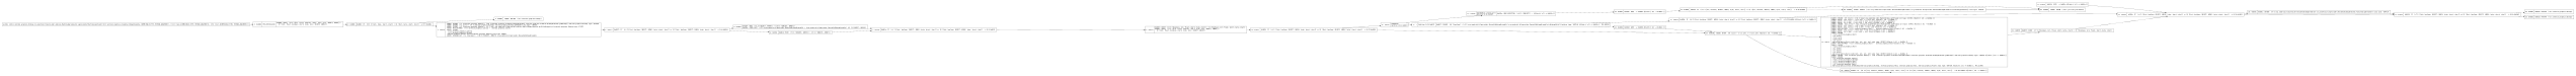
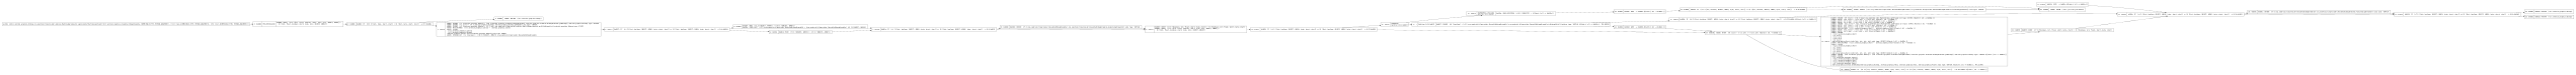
  digraph {
    fontname="JetBrains Mono"
    rankdir=LR
    node [fontname="JetBrains Mono" shape=record]
    edge [fontname="JetBrains Mono"]
    n1 [label="{0\:\ 0x0000|MTH_ENTER_BLOCK\l|0x0000: CONST  (r0 I:?[int, float, boolean, short, byte, char, OBJECT, ARRAY]) = \l  (0 ?[int, float, boolean, short, byte, char, OBJECT, ARRAY])\l \l}"]
    n2 [label="{1\:\ 0x0001|0x0001: IF  (r13 I:?[int, byte, short, char]) \> (0 ?[int, byte, short, char])  \-\> B:3:0x0004 \l}"]
    n3 [label="{2\:\ 0x0003|0x0003: RETURN  (r0 I:android.graphics.Bitmap) \l}"]
    n4 [label="{3\:\ 0x0004|0x0004: INVOKE  (r1 I:android.graphics.Bitmap) = (r10 I:android.graphics.drawable.BitmapDrawable) android.graphics.drawable.BitmapDrawable.getBitmap():android.graphics.Bitmap type: VIRTUAL \l0x0008: INVOKE  (r1 I:int) = (r1 I:android.graphics.Bitmap) android.graphics.Bitmap.getWidth():int type: VIRTUAL \l0x000c: INVOKE  (r2 I:android.graphics.Bitmap) = (r1 I:int) org.osmdroid.tileprovider.modules.MapTileApproximater.getTileBitmap(int):android.graphics.Bitmap type: STATIC \l0x0010: NEW_INSTANCE  (r3 I:android.graphics.Canvas) =  android.graphics.Canvas \l0x0012: INVOKE  \l  (r3 I:android.graphics.Canvas)\l  (r2 I:android.graphics.Bitmap)\l android.graphics.Canvas.\<init\>(android.graphics.Bitmap):void type: DIRECT \l0x0015: INSTANCE_OF  (r4 I:boolean) = (r10 I:?[OBJECT, ARRAY]) org.osmdroid.tileprovider.ReusableBitmapDrawable \l}"]
    n5 [label="{4\:\ 0x0017|0x0017: IF  (r4 I:?[int, boolean, OBJECT, ARRAY, byte, short, char]) == (0 ?[int, boolean, OBJECT, ARRAY, byte, short, char])  \-\> B:6:0x001d \l}"]
    n6 [label="{5\:\ 0x0019|0x0019: MOVE  (r5 I:?[OBJECT, ARRAY]) = (r10 I:?[OBJECT, ARRAY]) \l0x001a: CHECK_CAST  (r5 I:org.osmdroid.tileprovider.ReusableBitmapDrawable) = (org.osmdroid.tileprovider.ReusableBitmapDrawable) (r5 I:?[OBJECT, ARRAY]) \l}"]
    n7 [label="{6\:\ 0x001d|0x001d: MOVE  (r5 I:?[OBJECT, ARRAY]) = (r0 I:?[OBJECT, ARRAY]) \l}"]
    n8 [label="{7\:\ 0x001e|0x001e: IF  (r4 I:?[int, boolean, OBJECT, ARRAY, byte, short, char]) == (0 ?[int, boolean, OBJECT, ARRAY, byte, short, char])  \-\> B:9:0x0023 \l}"]
+   n9 [label="{8\:\ 0x0020|0x0020: INVOKE  (r5 I:org.osmdroid.tileprovider.ReusableBitmapDrawable) org.osmdroid.tileprovider.ReusableBitmapDrawable.beginUsingDrawable():void type: VIRTUAL \l}"]
    n10 [label="{9\:\ 0x0023|0x0023: CONST  (r6 I:?[boolean, int, float, short, byte, char]) = (1 ?[boolean, int, float, short, byte, char]) \l0x0024: CONST  (r7 I:?[int, float, boolean, short, byte, char, OBJECT, ARRAY]) = \l  (0 ?[int, float, boolean, short, byte, char, OBJECT, ARRAY])\l \l}"]
    n11 [label="{10\:\ 0x0025|0x0025: IF  (r4 I:?[int, boolean, OBJECT, ARRAY, byte, short, char]) == (0 ?[int, boolean, OBJECT, ARRAY, byte, short, char])  \-\> B:17:0x0030 \l}"]
    n12 [label="{11\:\ 0x0027|SYNTHETIC\lSplitter:B:11:0x0027\l}"]
    n13 [label="{17\:\ 0x0030|0x0030: ARITH  (r8 I:int) = (r1 I:int) \>\> (r13 I:int) A[Catch:\{ all \-\> 0x002e \}]\l}"]
    n14 [label="{12\:\ ?|Splitter:B:11:0x0027\l|0x0027: INVOKE  (r8 I:boolean) = (r5 I:org.osmdroid.tileprovider.ReusableBitmapDrawable) org.osmdroid.tileprovider.ReusableBitmapDrawable.isBitmapValid():boolean type: VIRTUAL A[Catch:\{ all \-\> 0x002e \}, TRY_ENTER]\l}"]
-   n15 [label="{15\:\ 0x002e|ExcHandler: static null\lSplitter:B:11:0x0027\l|0x002e: MOVE_EXCEPTION  (r10 I:?[OBJECT]) =  A[Catch:\{ all \-\> 0x002e \}]\l}"]
+   n15 [label="{15\:\ 0x002e|ExcHandler: all null\lSplitter:B:11:0x0027\l|0x002e: MOVE_EXCEPTION  (r10 I:?[OBJECT]) =  A[Catch:\{ all \-\> 0x002e \}]\l}"]
    n16 [label="{18\:\ 0x0032|0x0032: IF  (r8 I:?[int, boolean, OBJECT, ARRAY, byte, short, char]) != (0 ?[int, boolean, OBJECT, ARRAY, byte, short, char])  \-\> B:20:0x0035 A[Catch:\{ all \-\> 0x002e \}]\l}"]
    n17 [label="{20\:\ 0x0035|0x0035: INVOKE  (r9 I:int) = (r11 I:long) org.osmdroid.util.MapTileIndex.getX(long):int type: STATIC A[Catch:\{ all \-\> 0x002e \}]\l0x0039: ARITH  (r13 I:int) = (r6 I:int) \<\< (r13 I:int) A[Catch:\{ all \-\> 0x002e \}]\l0x003b: ARITH  (r9 I:int) = (r9 I:int) % (r13 I:int) A[Catch:\{ all \-\> 0x002e \}]\l0x003c: ARITH  (r9 I:int) = (r9 I:int) * (r8 I:int) A[Catch:\{ all \-\> 0x002e \}]\l0x003e: INVOKE  (r11 I:int) = (r11 I:long) org.osmdroid.util.MapTileIndex.getY(long):int type: STATIC A[Catch:\{ all \-\> 0x002e \}]\l0x0042: ARITH  (r11 I:int) = (r11 I:int) % (r13 I:int) A[Catch:\{ all \-\> 0x002e \}]\l0x0043: ARITH  (r11 I:int) = (r11 I:int) * (r8 I:int) A[Catch:\{ all \-\> 0x002e \}]\l0x0045: NEW_INSTANCE  (r12 I:android.graphics.Rect) =  android.graphics.Rect A[Catch:\{ all \-\> 0x002e \}]\l0x0047: ARITH  (r13 I:int) = (r9 I:int) + (r8 I:int) A[Catch:\{ all \-\> 0x002e \}]\l0x0049: ARITH  (r8 I:int) = (r8 I:int) + (r11 I:int) A[Catch:\{ all \-\> 0x002e \}]\l0x004a: INVOKE  \l  (r12 I:android.graphics.Rect)\l  (r9 I:int)\l  (r11 I:int)\l  (r13 I:int)\l  (r8 I:int)\l android.graphics.Rect.\<init\>(int, int, int, int):void type: DIRECT A[Catch:\{ all \-\> 0x002e \}]\l0x004d: NEW_INSTANCE  (r11 I:android.graphics.Rect) =  android.graphics.Rect A[Catch:\{ all \-\> 0x002e \}]\l0x004f: INVOKE  \l  (r11 I:android.graphics.Rect)\l  (r7 I:int)\l  (r7 I:int)\l  (r1 I:int)\l  (r1 I:int)\l android.graphics.Rect.\<init\>(int, int, int, int):void type: DIRECT A[Catch:\{ all \-\> 0x002e \}]\l0x0052: INVOKE  (r10 I:android.graphics.Bitmap) = (r10 I:android.graphics.drawable.BitmapDrawable) android.graphics.drawable.BitmapDrawable.getBitmap():android.graphics.Bitmap type: VIRTUAL A[Catch:\{ all \-\> 0x002e \}]\l0x0056: INVOKE  \l  (r3 I:android.graphics.Canvas)\l  (r10 I:android.graphics.Bitmap)\l  (r12 I:android.graphics.Rect)\l  (r11 I:android.graphics.Rect)\l  (r0 I:android.graphics.Paint)\l android.graphics.Canvas.drawBitmap(android.graphics.Bitmap, android.graphics.Rect, android.graphics.Rect, android.graphics.Paint):void type: VIRTUAL A[Catch:\{ all \-\> 0x002e \}, TRY_LEAVE]\l}"]
    n18 [label="{13\:\ 0x002b|0x002b: IF  (r8 I:?[int, boolean, OBJECT, ARRAY, byte, short, char]) == (0 ?[int, boolean, OBJECT, ARRAY, byte, short, char])  \-\> B:22:0x005a A[Catch:\{ all \-\> 0x002e \}]\l}"]
    n19 [label="{14\:\ 0x002d|0x002d: GOTO  \-\> 0x0030 A[Catch:\{ all \-\> 0x002e \}]\l}"]
    n20 [label="{16\:\ 0x002f|0x002f: GOTO  \-\> 0x0063 A[Catch:\{ all \-\> 0x002e \}]\l}"]
    n21 [label="{22\:\ 0x005a|0x005a: IF  (r4 I:?[int, boolean, OBJECT, ARRAY, byte, short, char]) == (0 ?[int, boolean, OBJECT, ARRAY, byte, short, char])  \-\> B:24:0x005f \l}"]
    n22 [label="{23\:\ 0x005c|0x005c: INVOKE  (r5 I:org.osmdroid.tileprovider.ReusableBitmapDrawable) org.osmdroid.tileprovider.ReusableBitmapDrawable.finishUsingDrawable():void type: VIRTUAL \l}"]
    n23 [label="{24\:\ 0x005f|0x005f: IF  (r7 I:?[int, boolean, OBJECT, ARRAY, byte, short, char]) != (0 ?[int, boolean, OBJECT, ARRAY, byte, short, char])  \-\> B:26:0x0062 \l}"]
    n24 [label="{27\:\ 0x0063|0x0063: IF  (r4 I:?[int, boolean, OBJECT, ARRAY, byte, short, char]) == (0 ?[int, boolean, OBJECT, ARRAY, byte, short, char])  \-\> B:29:0x0068 \l}"]
    n25 [label="{28\:\ 0x0065|0x0065: INVOKE  (r5 I:org.osmdroid.tileprovider.ReusableBitmapDrawable) org.osmdroid.tileprovider.ReusableBitmapDrawable.finishUsingDrawable():void type: VIRTUAL \l}"]
    n26 [label="{29\:\ 0x0068|0x0068: THROW  (r10 I:java.lang.Throwable) \l}"]
    n27 [label="{19\:\ 0x0034|0x0034: GOTO  \-\> 0x005a A[Catch:\{ all \-\> 0x002e \}]\l}"]
    n28 [label="{21\:\ 0x0059|0x0059: CONST  (r7 I:?[boolean, int, float, short, byte, char]) = (1 ?[boolean, int, float, short, byte, char]) \l}"]
    n29 [label="{25\:\ 0x0061|0x0061: RETURN  (r0 I:android.graphics.Bitmap) \l}"]
    n30 [label="{26\:\ 0x0062|0x0062: RETURN  (r2 I:android.graphics.Bitmap) \l}"]
    n31 [label="{public static android.graphics.Bitmap org.osmdroid.tileprovider.modules.MapTileApproximater.approximateTileFromLowerZoom((r10 I:android.graphics.drawable.BitmapDrawable A[IMMUTABLE_TYPE, METHOD_ARGUMENT]), (r11 I:long A[IMMUTABLE_TYPE, METHOD_ARGUMENT]), (r13 I:int A[IMMUTABLE_TYPE, METHOD_ARGUMENT])) }"]
    n1 -> n2
    n2 -> n3 [style=solid]
    n2 -> n4
    n4 -> n5
    n5 -> n6 [style=dashed]
    n5 -> n7
    n6 -> n8
    n7 -> n8
+   n8 -> n9 [style=dashed]
    n8 -> n10
+   n9 -> n10
    n10 -> n11
    n11 -> n12 [style=solid]
    n11 -> n13
    n12 -> n14 [style=dashed]
    n12 -> n15
    n13 -> n16
    n13 -> n17
    n14 -> n18
    n14 -> n19 [style=dashed]
    n15 -> n20
    n17 -> n28
    n18 -> n21
    n19 -> n13
    n20 -> n24
    n21 -> n22 [style=dashed]
    n21 -> n23
    n22 -> n23
    n23 -> n29 [style=dashed]
    n23 -> n30
    n24 -> n25 [style=dashed]
    n24 -> n26
    n25 -> n26
    n27 -> n21
    n28 -> n21
    n31 -> n1
  }
